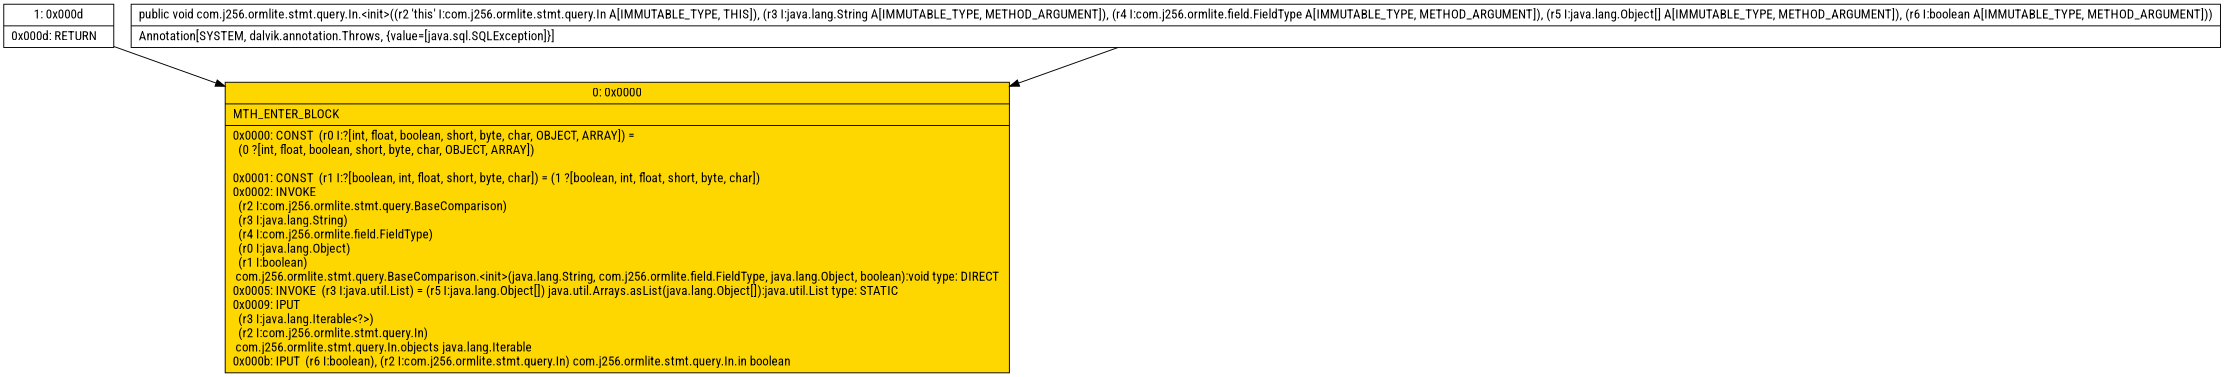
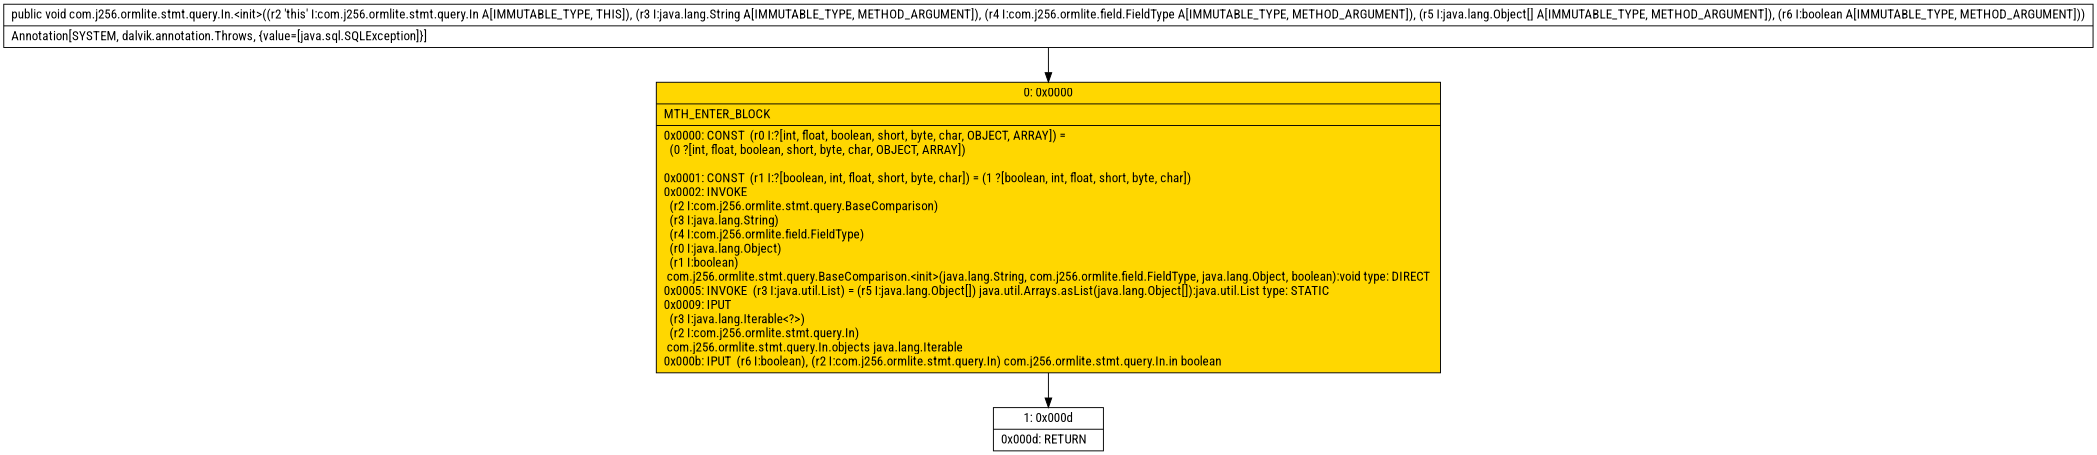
  digraph {
    fontname="Roboto Condensed"
    node [shape=record style=filled fillcolor=white fontname="Roboto Condensed"]
    edge [fontname="Roboto Condensed"]
    n1 [label="{0\:\ 0x0000|MTH_ENTER_BLOCK\l|0x0000: CONST  (r0 I:?[int, float, boolean, short, byte, char, OBJECT, ARRAY]) = \l  (0 ?[int, float, boolean, short, byte, char, OBJECT, ARRAY])\l \l0x0001: CONST  (r1 I:?[boolean, int, float, short, byte, char]) = (1 ?[boolean, int, float, short, byte, char]) \l0x0002: INVOKE  \l  (r2 I:com.j256.ormlite.stmt.query.BaseComparison)\l  (r3 I:java.lang.String)\l  (r4 I:com.j256.ormlite.field.FieldType)\l  (r0 I:java.lang.Object)\l  (r1 I:boolean)\l com.j256.ormlite.stmt.query.BaseComparison.\<init\>(java.lang.String, com.j256.ormlite.field.FieldType, java.lang.Object, boolean):void type: DIRECT \l0x0005: INVOKE  (r3 I:java.util.List) = (r5 I:java.lang.Object[]) java.util.Arrays.asList(java.lang.Object[]):java.util.List type: STATIC \l0x0009: IPUT  \l  (r3 I:java.lang.Iterable\<?\>)\l  (r2 I:com.j256.ormlite.stmt.query.In)\l com.j256.ormlite.stmt.query.In.objects java.lang.Iterable \l0x000b: IPUT  (r6 I:boolean), (r2 I:com.j256.ormlite.stmt.query.In) com.j256.ormlite.stmt.query.In.in boolean \l}" fillcolor=gold]
    n2 [label="{1\:\ 0x000d|0x000d: RETURN   \l}"]
    n3 [label="{public void com.j256.ormlite.stmt.query.In.\<init\>((r2 'this' I:com.j256.ormlite.stmt.query.In A[IMMUTABLE_TYPE, THIS]), (r3 I:java.lang.String A[IMMUTABLE_TYPE, METHOD_ARGUMENT]), (r4 I:com.j256.ormlite.field.FieldType A[IMMUTABLE_TYPE, METHOD_ARGUMENT]), (r5 I:java.lang.Object[] A[IMMUTABLE_TYPE, METHOD_ARGUMENT]), (r6 I:boolean A[IMMUTABLE_TYPE, METHOD_ARGUMENT]))  | Annotation[SYSTEM, dalvik.annotation.Throws, \{value=[java.sql.SQLException]\}]\l}"]
-   n2 -> n1
+   n1 -> n2
    n3 -> n1
  }
